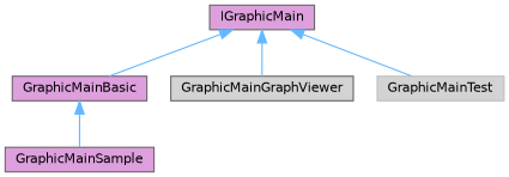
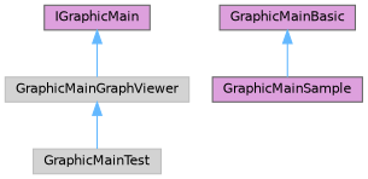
  digraph {
    node [color=gray40 fillcolor=plum fontname=Helvetica fontsize=10 shape=box style=filled]
    edge [color=steelblue1 dir=back fontname=Helvetica fontsize=10 labelfontname=Helvetica labelfontsize=10 style=solid]
    n1 [fontcolor=black height=0.2 label=IGraphicMain width=0.4]
    n2 [height=0.2 label=GraphicMainBasic width=0.4]
-   n3 [fillcolor=lightgrey height=0.2 label=GraphicMainGraphViewer width=0.4]
+   n3 [color=grey75 fillcolor=lightgrey height=0.2 label=GraphicMainGraphViewer width=0.4]
    n4 [color=grey75 fillcolor=lightgrey height=0.2 label=GraphicMainTest width=0.4]
    n5 [height=0.2 label=GraphicMainSample width=0.4]
-   n1 -> n2
    n1 -> n3
-   n1 -> n4
+   n3 -> n4
    n2 -> n5
  }
